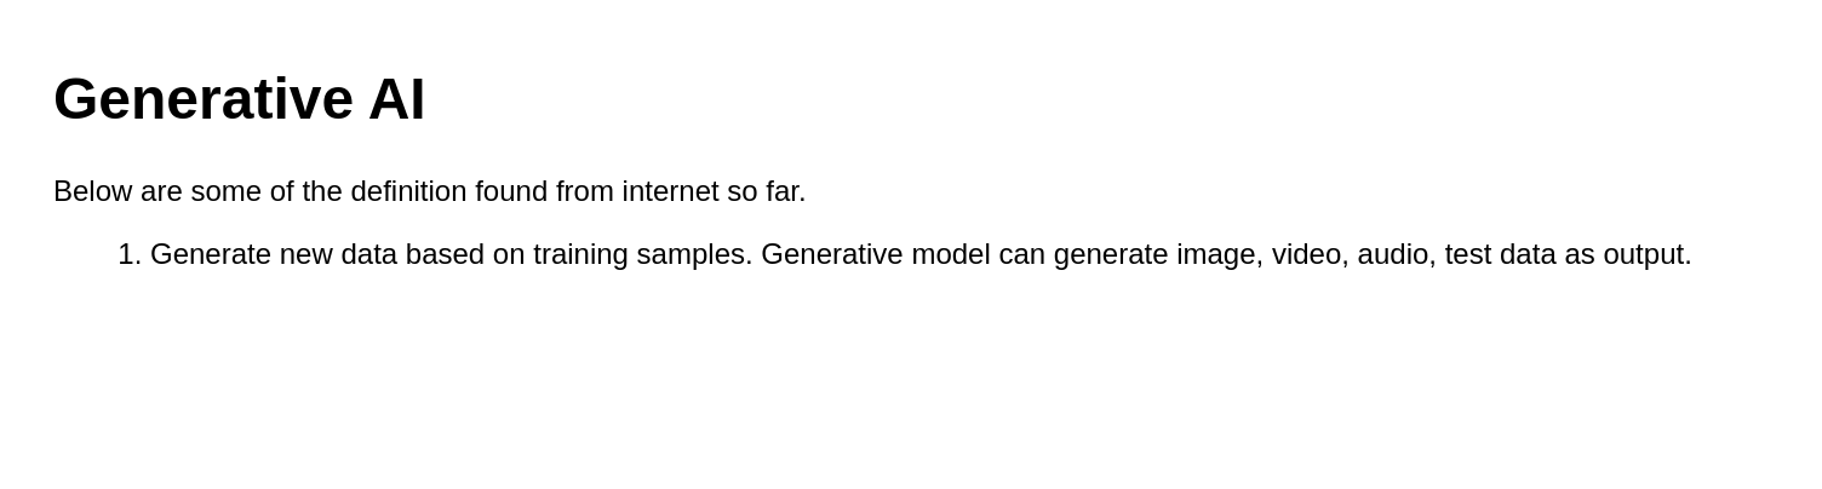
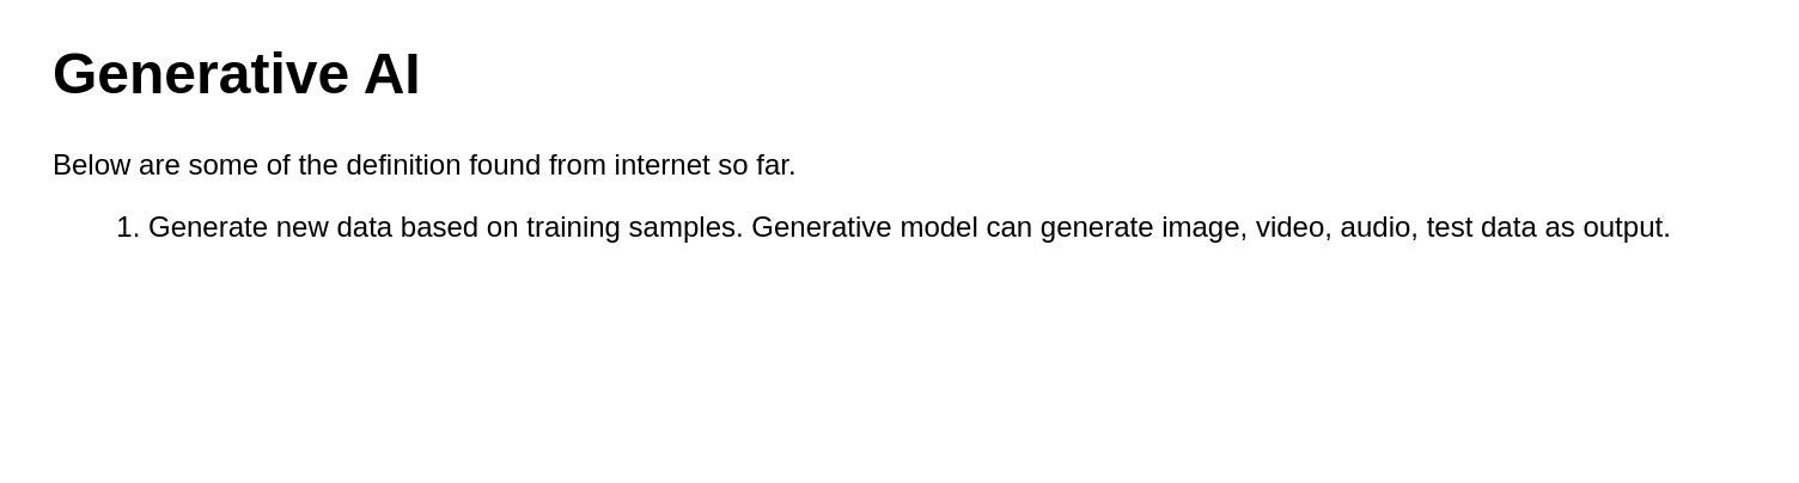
  <mxCell id="0" />
  <mxCell id="1" parent="0" />
- <mxCell id="2" value="&lt;h1 style=&quot;margin-top: 0px;&quot;&gt;Generative AI&lt;/h1&gt;&lt;div&gt;Below are some of the definition found from internet so far.&lt;/div&gt;&lt;p&gt;&lt;/p&gt;&lt;ol&gt;&lt;li&gt;Generate new data based on training samples. Generative model can generate image, video, audio, test data as output.&lt;/li&gt;&lt;/ol&gt;&lt;p&gt;&lt;/p&gt;" style="text;html=1;whiteSpace=wrap;overflow=hidden;rounded=0;" vertex="1" parent="1"><mxGeometry x="20" y="20" width="710" height="160" as="geometry" /></mxCell>
+ <mxCell id="2" value="&lt;h1 style=&quot;margin-top: 0px;&quot;&gt;Generative AI&lt;/h1&gt;&lt;div&gt;Below are some of the definition found from internet so far.&lt;/div&gt;&lt;p&gt;&lt;/p&gt;&lt;ol&gt;&lt;li&gt;Generate new data based on training samples. Generative model can generate image, video, audio, test data as output.&lt;/li&gt;&lt;/ol&gt;&lt;p&gt;&lt;/p&gt;" style="text;html=1;whiteSpace=wrap;overflow=hidden;rounded=0;" vertex="1" parent="1"><mxGeometry x="20" y="10" width="710" height="160" as="geometry" /></mxCell>
